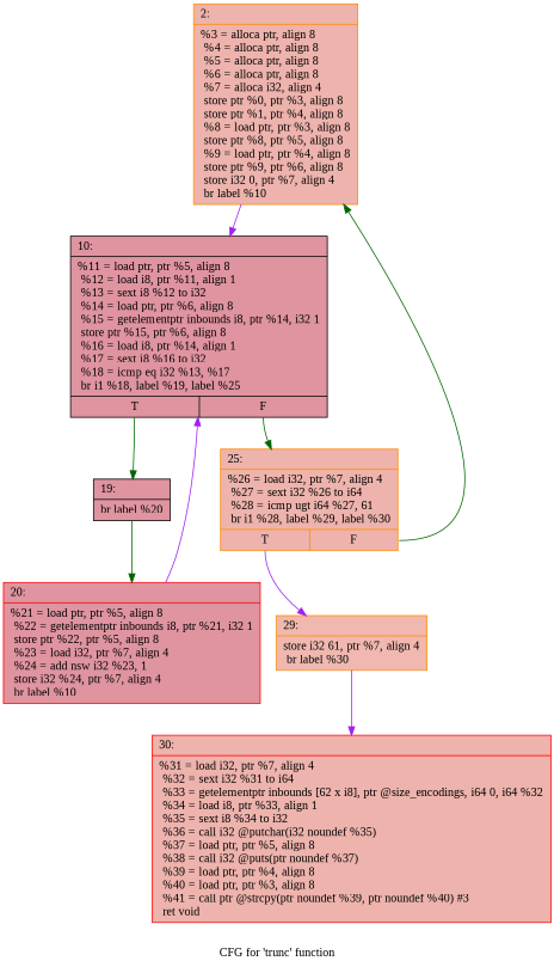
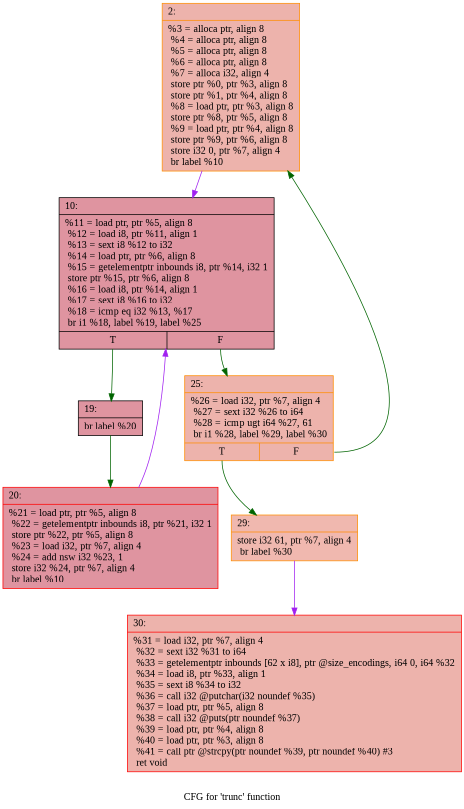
  digraph {
    fontname="Liberation Serif"
    label="CFG for 'trunc' function"
    node [color=darkorange fillcolor="#d6524470" fontname="Liberation Serif" shape=record style=filled]
    edge [color=purple fontname="Liberation Serif"]
    n1 [label="{2:\l|  %3 = alloca ptr, align 8\l  %4 = alloca ptr, align 8\l  %5 = alloca ptr, align 8\l  %6 = alloca ptr, align 8\l  %7 = alloca i32, align 4\l  store ptr %0, ptr %3, align 8\l  store ptr %1, ptr %4, align 8\l  %8 = load ptr, ptr %3, align 8\l  store ptr %8, ptr %5, align 8\l  %9 = load ptr, ptr %4, align 8\l  store ptr %9, ptr %6, align 8\l  store i32 0, ptr %7, align 4\l  br label %10\l}"]
    n2 [color=black fillcolor="#b70d2870" label="{10:\l|  %11 = load ptr, ptr %5, align 8\l  %12 = load i8, ptr %11, align 1\l  %13 = sext i8 %12 to i32\l  %14 = load ptr, ptr %6, align 8\l  %15 = getelementptr inbounds i8, ptr %14, i32 1\l  store ptr %15, ptr %6, align 8\l  %16 = load i8, ptr %14, align 1\l  %17 = sext i8 %16 to i32\l  %18 = icmp eq i32 %13, %17\l  br i1 %18, label %19, label %25\l|{<s0>T|<s1>F}}"]
    n3 [color=black fillcolor="#b70d2870" label="{19:\l|  br label %20\l}"]
    n4 [label="{25:\l|  %26 = load i32, ptr %7, align 4\l  %27 = sext i32 %26 to i64\l  %28 = icmp ugt i64 %27, 61\l  br i1 %28, label %29, label %30\l|{<s0>T|<s1>F}}"]
    n5 [color=red fillcolor="#b70d2870" label="{20:\l|  %21 = load ptr, ptr %5, align 8\l  %22 = getelementptr inbounds i8, ptr %21, i32 1\l  store ptr %22, ptr %5, align 8\l  %23 = load i32, ptr %7, align 4\l  %24 = add nsw i32 %23, 1\l  store i32 %24, ptr %7, align 4\l  br label %10\l}"]
    n6 [fillcolor="#dc5d4a70" label="{29:\l|  store i32 61, ptr %7, align 4\l  br label %30\l}"]
    n7 [color=red label="{30:\l|  %31 = load i32, ptr %7, align 4\l  %32 = sext i32 %31 to i64\l  %33 = getelementptr inbounds [62 x i8], ptr @size_encodings, i64 0, i64 %32\l  %34 = load i8, ptr %33, align 1\l  %35 = sext i8 %34 to i32\l  %36 = call i32 @putchar(i32 noundef %35)\l  %37 = load ptr, ptr %5, align 8\l  %38 = call i32 @puts(ptr noundef %37)\l  %39 = load ptr, ptr %4, align 8\l  %40 = load ptr, ptr %3, align 8\l  %41 = call ptr @strcpy(ptr noundef %39, ptr noundef %40) #3\l  ret void\l}"]
    n1 -> n2
    n2 -> n3 [color=darkgreen tailport=s0]
    n2 -> n4 [color=darkgreen tailport=s1]
    n3 -> n5 [color=darkgreen]
    n4 -> n1 [color=darkgreen tailport=s1]
-   n4 -> n6 [tailport=s0]
+   n4 -> n6 [color=darkgreen tailport=s0]
    n5 -> n2
    n6 -> n7
  }
